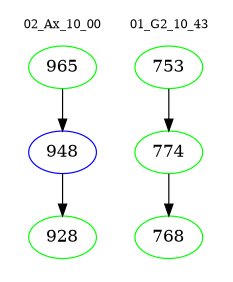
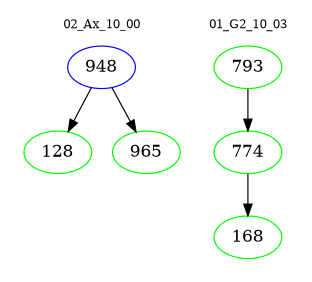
  digraph {
    node [color=green]
    edge [color=black]
    n1 [color=blue label=948]
-   n2 [label=928]
+   n2 [label=128]
    n3 [label=965]
    n4 [label=774]
-   n5 [label=768]
-   n6 [label=753]
+   n5 [label=168]
+   n6 [label=793]
    subgraph cluster_1 {
      color=white
      fontsize=10
      label="02_Ax_10_00"
      n1
      n2
      n3
    }
    subgraph cluster_2 {
      color=white
      fontsize=10
-     label="01_G2_10_43"
+     label="01_G2_10_03"
      n4
      n5
      n6
    }
    n1 -> n2
-   n3 -> n1
+   n1 -> n3
    n4 -> n5
    n6 -> n4
  }
